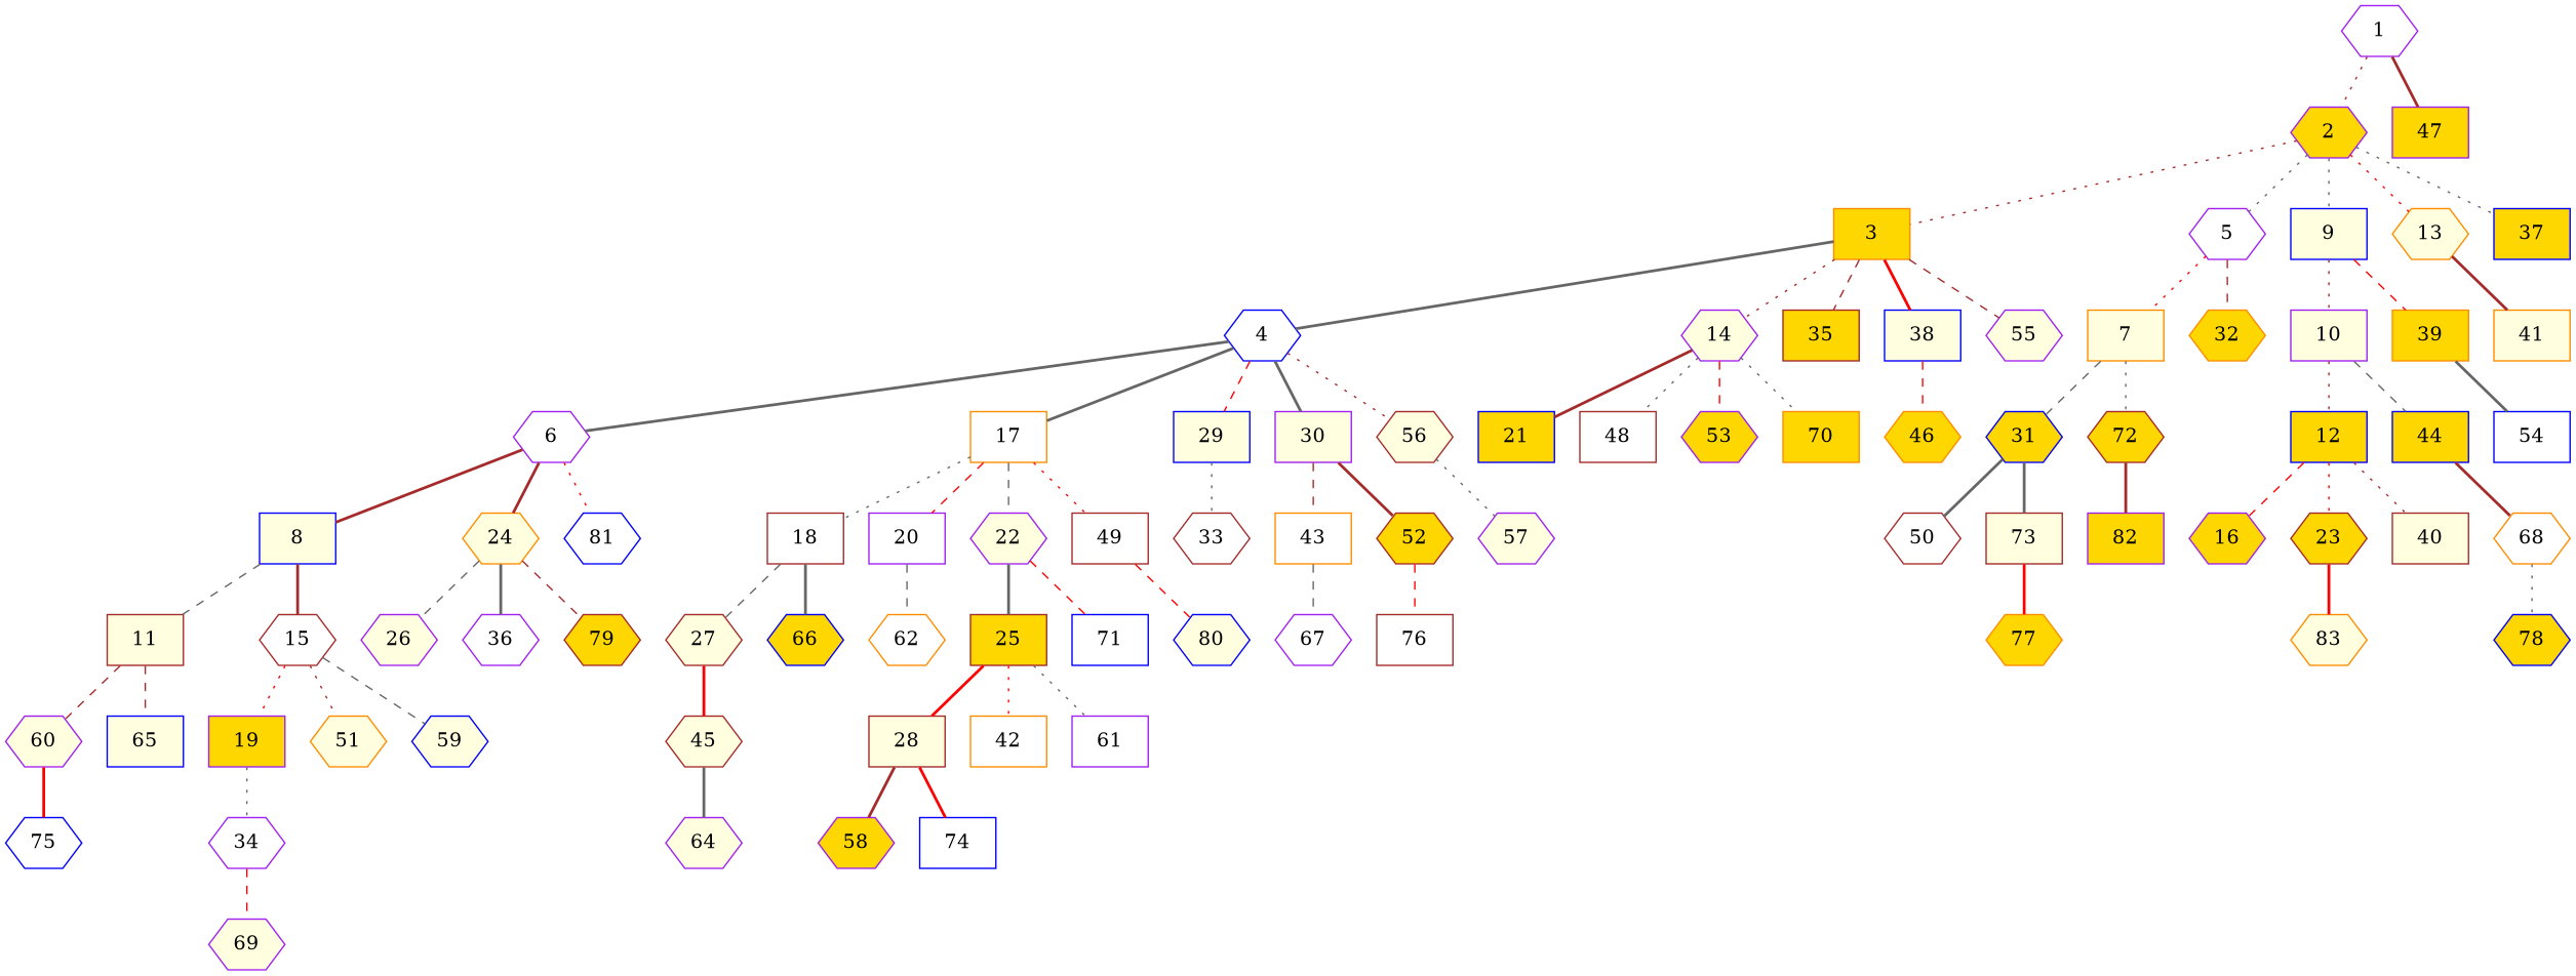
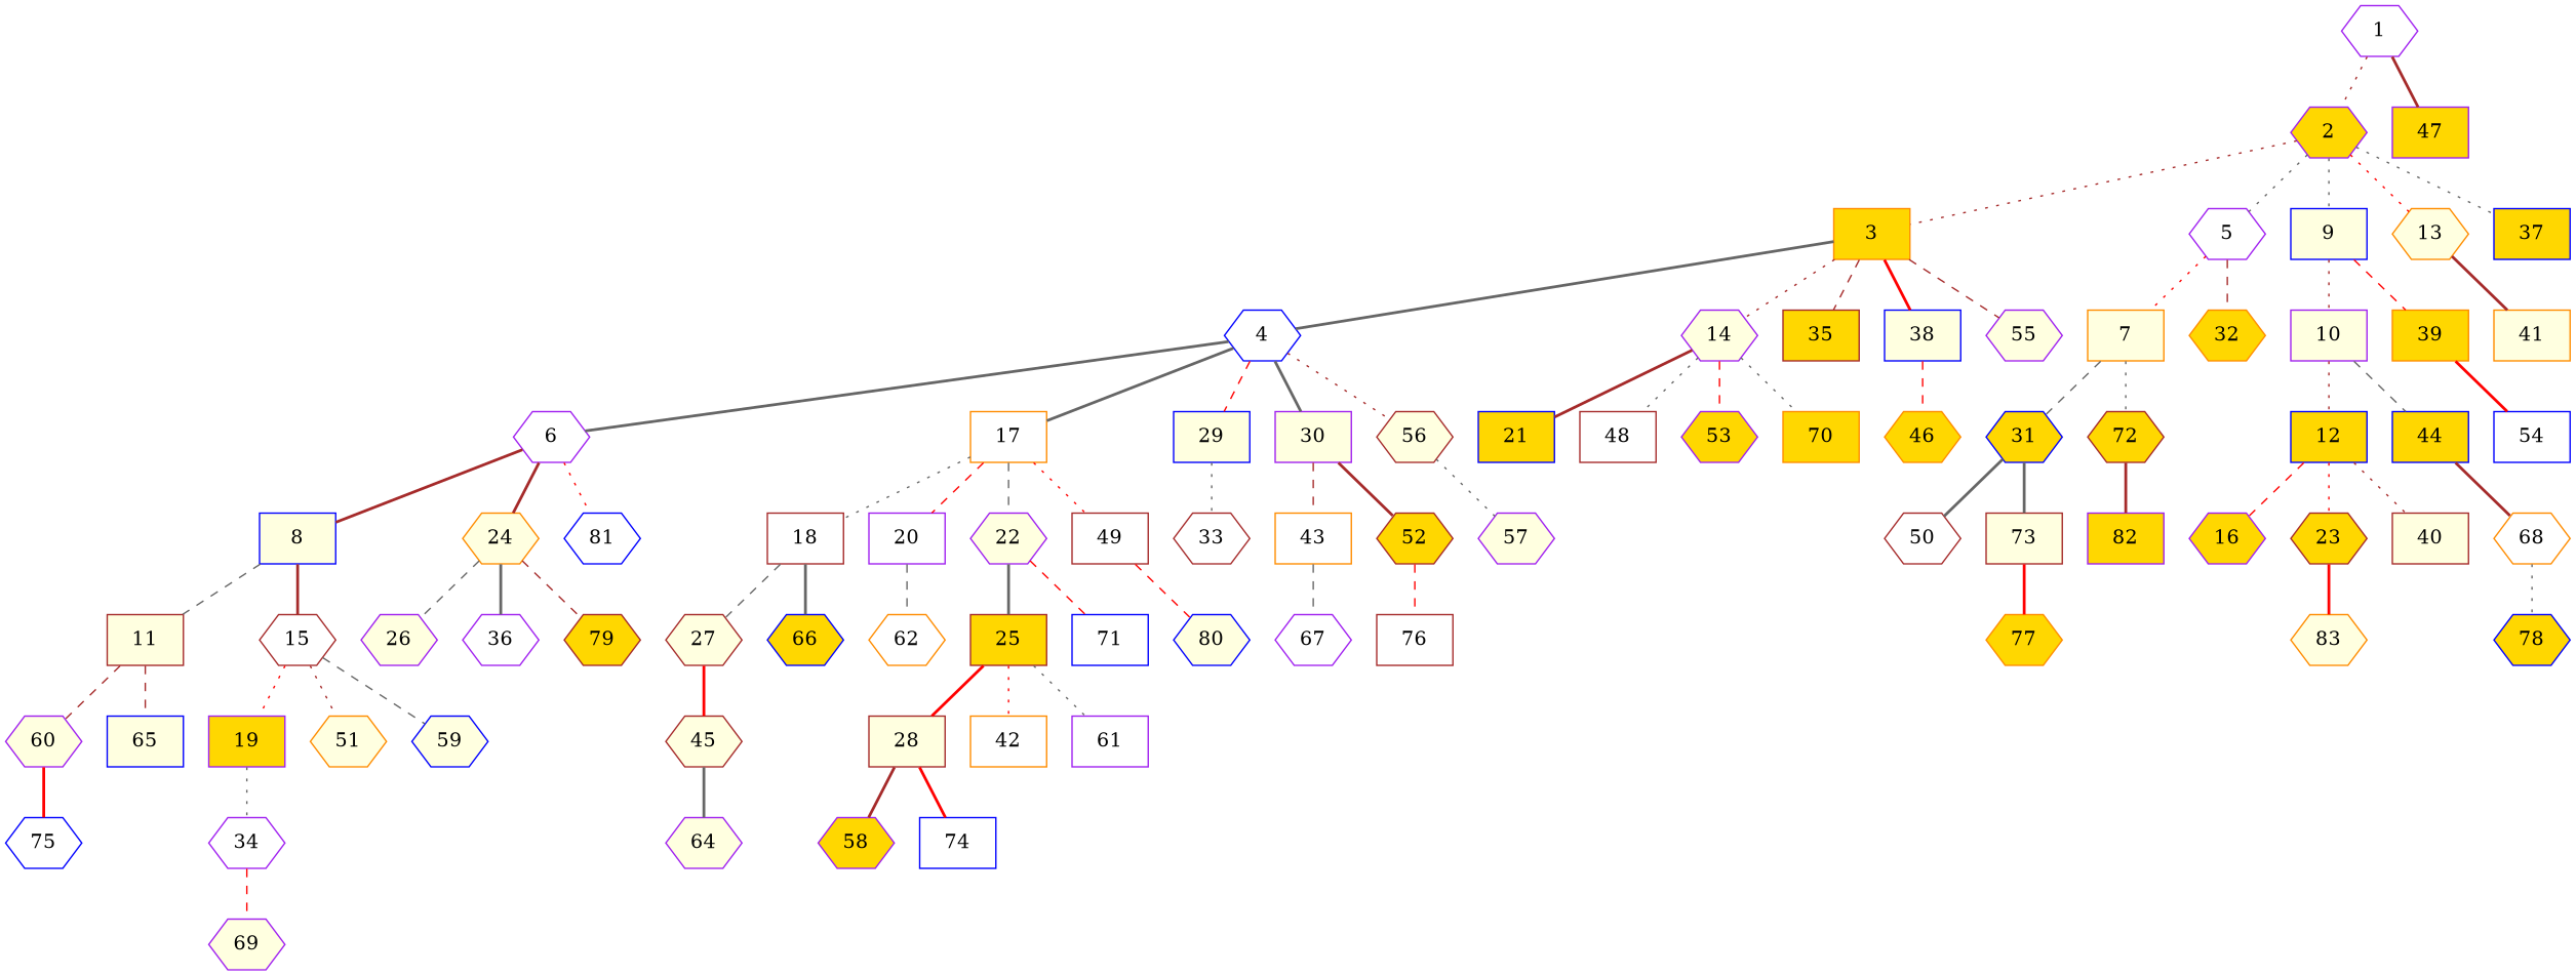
  graph {
    node [color=purple fillcolor=lightyellow shape=hexagon style=filled]
    edge [color=gray40 style=bold]
    1 [fillcolor=white]
    2 [fillcolor=gold]
    47 [fillcolor=gold shape=box]
    3 [color=darkorange fillcolor=gold shape=box]
    5 [fillcolor=white]
    9 [color=blue shape=box]
    13 [color=darkorange]
    37 [color=blue fillcolor=gold shape=box]
    4 [color=blue fillcolor=white]
    14
    35 [color=brown fillcolor=gold shape=box]
    38 [color=blue shape=box]
    55
    7 [color=darkorange shape=box]
    32 [color=darkorange fillcolor=gold]
    10 [shape=box]
    39 [color=darkorange fillcolor=gold shape=box]
    41 [color=darkorange shape=box]
    6 [fillcolor=white]
    17 [color=darkorange fillcolor=white shape=box]
    29 [color=blue shape=box]
    30 [shape=box]
    56 [color=brown]
    21 [color=blue fillcolor=gold shape=box]
    48 [color=brown fillcolor=white shape=box]
    53 [fillcolor=gold]
    70 [color=darkorange fillcolor=gold shape=box]
    46 [color=darkorange fillcolor=gold]
    8 [color=blue shape=box]
    24 [color=darkorange]
    81 [color=blue fillcolor=white]
    18 [color=brown fillcolor=white shape=box]
    20 [fillcolor=white shape=box]
    22
    49 [color=brown fillcolor=white shape=box]
    33 [color=brown fillcolor=white]
    43 [color=darkorange fillcolor=white shape=box]
    52 [color=brown fillcolor=gold]
    57
    31 [color=blue fillcolor=gold]
    72 [color=brown fillcolor=gold]
    11 [color=brown shape=box]
    15 [color=brown fillcolor=white]
    26
    36 [fillcolor=white]
    79 [color=brown fillcolor=gold]
    50 [color=brown fillcolor=white]
    73 [color=brown shape=box]
    82 [fillcolor=gold shape=box]
    60
    65 [color=blue shape=box]
    19 [fillcolor=gold shape=box]
    51 [color=darkorange]
    59 [color=blue]
    12 [color=blue fillcolor=gold shape=box]
    44 [color=blue fillcolor=gold shape=box]
    54 [color=blue fillcolor=white shape=box]
    16 [fillcolor=gold]
    23 [color=brown fillcolor=gold]
    40 [color=brown shape=box]
    68 [color=darkorange fillcolor=white]
    75 [color=blue fillcolor=white]
    83 [color=darkorange]
    34 [fillcolor=white]
    27 [color=brown]
    66 [color=blue fillcolor=gold]
    62 [color=darkorange fillcolor=white]
    25 [color=brown fillcolor=gold shape=box]
    71 [color=blue fillcolor=white shape=box]
    80 [color=blue]
    45 [color=brown]
    69
    28 [color=brown shape=box]
    42 [color=darkorange fillcolor=white shape=box]
    61 [fillcolor=white shape=box]
    58 [fillcolor=gold]
    74 [color=blue fillcolor=white shape=box]
    64
    67 [fillcolor=white]
    76 [color=brown fillcolor=white shape=box]
    77 [color=darkorange fillcolor=gold]
    78 [color=blue fillcolor=gold]
    1 -- 2 [color=brown style=dotted]
    1 -- 47 [color=brown]
    2 -- 3 [color=brown style=dotted]
    2 -- 5 [style=dotted]
    2 -- 9 [style=dotted]
    2 -- 13 [color=red style=dotted]
    2 -- 37 [style=dotted]
    3 -- 4
    3 -- 14 [color=brown style=dotted]
    3 -- 35 [color=brown style=dashed]
    3 -- 38 [color=red]
    3 -- 55 [color=brown style=dashed]
    5 -- 7 [color=red style=dotted]
    5 -- 32 [color=brown style=dashed]
    9 -- 10 [color=brown style=dotted]
    9 -- 39 [color=red style=dashed]
    13 -- 41 [color=brown]
    4 -- 6
    4 -- 17
    4 -- 29 [color=red style=dashed]
    4 -- 30
    4 -- 56 [color=brown style=dotted]
    14 -- 21 [color=brown]
    14 -- 48 [style=dotted]
    14 -- 53 [color=red style=dashed]
    14 -- 70 [style=dotted]
    38 -- 46 [color=red style=dashed]
    7 -- 31 [style=dashed]
    7 -- 72 [style=dotted]
    10 -- 12 [color=brown style=dotted]
    10 -- 44 [style=dashed]
-   39 -- 54
+   39 -- 54 [color=red]
    6 -- 8 [color=brown]
    6 -- 24 [color=brown]
    6 -- 81 [color=red style=dotted]
    17 -- 18 [style=dotted]
    17 -- 20 [color=red style=dashed]
    17 -- 22 [style=dashed]
    17 -- 49 [color=red style=dotted]
    29 -- 33 [style=dotted]
    30 -- 43 [color=brown style=dashed]
    30 -- 52 [color=brown]
    56 -- 57 [style=dotted]
    8 -- 11 [style=dashed]
    8 -- 15 [color=brown]
    24 -- 26 [style=dashed]
    24 -- 36
    24 -- 79 [color=brown style=dashed]
    18 -- 27 [style=dashed]
    18 -- 66
    20 -- 62 [style=dashed]
    22 -- 25
    22 -- 71 [color=red style=dashed]
    49 -- 80 [color=red style=dashed]
    43 -- 67 [style=dashed]
    52 -- 76 [color=red style=dashed]
    31 -- 50
    31 -- 73
    72 -- 82 [color=brown]
    11 -- 60 [color=brown style=dashed]
    11 -- 65 [color=brown style=dashed]
    15 -- 19 [color=red style=dotted]
    15 -- 51 [color=brown style=dotted]
    15 -- 59 [style=dashed]
    73 -- 77 [color=red]
    60 -- 75 [color=red]
    19 -- 34 [style=dotted]
    12 -- 16 [color=red style=dashed]
    12 -- 23 [color=red style=dotted]
    12 -- 40 [color=brown style=dotted]
    44 -- 68 [color=brown]
    23 -- 83 [color=red]
    68 -- 78 [style=dotted]
    34 -- 69 [color=red style=dashed]
    27 -- 45 [color=red]
    25 -- 28 [color=red]
    25 -- 42 [color=red style=dotted]
    25 -- 61 [style=dotted]
    45 -- 64
    28 -- 58 [color=brown]
    28 -- 74 [color=red]
  }
